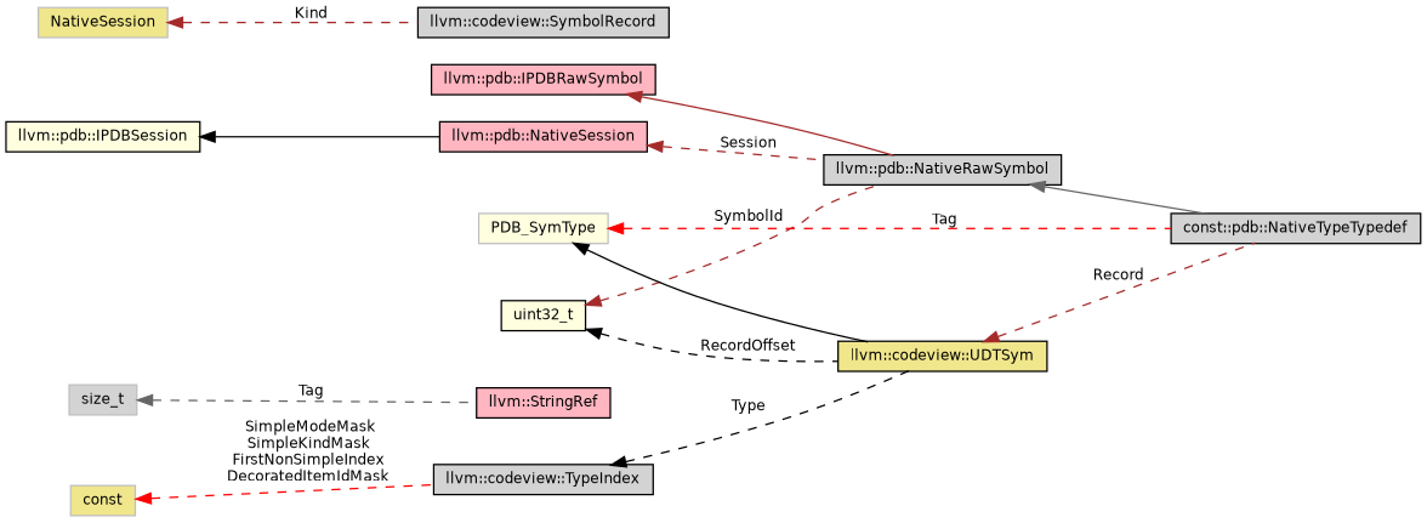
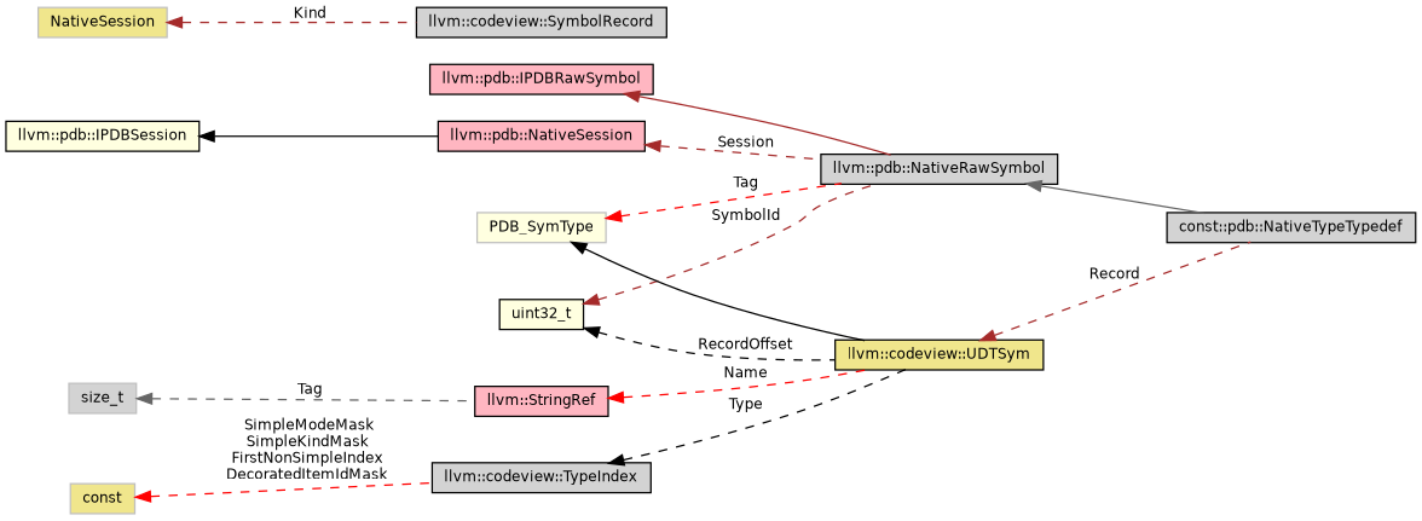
  digraph {
    rankdir=LR
    node [color=black fillcolor=lightgrey fontname=Helvetica fontsize=10 shape=record style=filled]
    edge [color=brown dir=back fontname=Helvetica fontsize=10 labelfontname=Helvetica labelfontsize=10 style=dashed]
    n1 [fontcolor=black height=0.2 label="const::pdb::NativeTypeTypedef" width=0.4]
    n2 [height=0.2 label="llvm::pdb::NativeRawSymbol" width=0.4]
    n3 [fillcolor=lightpink height=0.2 label="llvm::pdb::IPDBRawSymbol" width=0.4]
    n4 [fillcolor=lightpink height=0.2 label="llvm::pdb::NativeSession" width=0.4]
    n5 [fillcolor=lightyellow height=0.2 label="llvm::pdb::IPDBSession" width=0.4]
    n6 [fillcolor=lightyellow height=0.2 label=uint32_t width=0.4]
    n7 [fillcolor=khaki height=0.2 label="llvm::codeview::UDTSym" width=0.4]
    n8 [color=grey75 fillcolor=lightyellow height=0.2 label=PDB_SymType width=0.4]
    n9 [height=0.2 label="llvm::codeview::SymbolRecord" width=0.4]
    n10 [color=grey75 fillcolor=khaki height=0.2 label=NativeSession width=0.4]
    n11 [fillcolor=lightpink height=0.2 label="llvm::StringRef" width=0.4]
    n12 [color=grey75 height=0.2 label=size_t width=0.4]
    n13 [height=0.2 label="llvm::codeview::TypeIndex" width=0.4]
    n14 [color=grey75 fillcolor=khaki height=0.2 label=const width=0.4]
    n2 -> n1 [color=gray40 style=solid]
    n3 -> n2 [style=solid]
    n4 -> n2 [label=" Session"]
    n5 -> n4 [color=black style=solid]
    n6 -> n2 [label=" SymbolId"]
    n6 -> n7 [color=black label=" RecordOffset"]
    n7 -> n1 [label=" Record"]
-   n8 -> n1 [color=red label=" Tag"]
+   n8 -> n2 [color=red label=" Tag"]
    n8 -> n7 [color=black style=solid]
    n10 -> n9 [label=" Kind"]
+   n11 -> n7 [color=red label=" Name"]
    n12 -> n11 [color=gray40 label=" Tag"]
    n13 -> n7 [color=black label=" Type"]
    n14 -> n13 [color=red label=" SimpleModeMask\nSimpleKindMask\nFirstNonSimpleIndex\nDecoratedItemIdMask"]
  }
